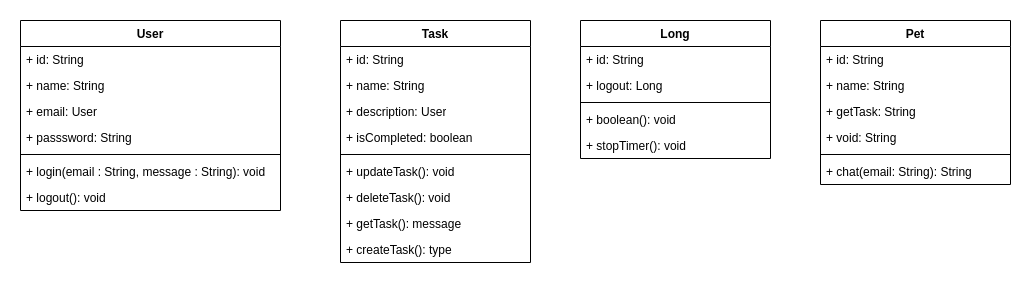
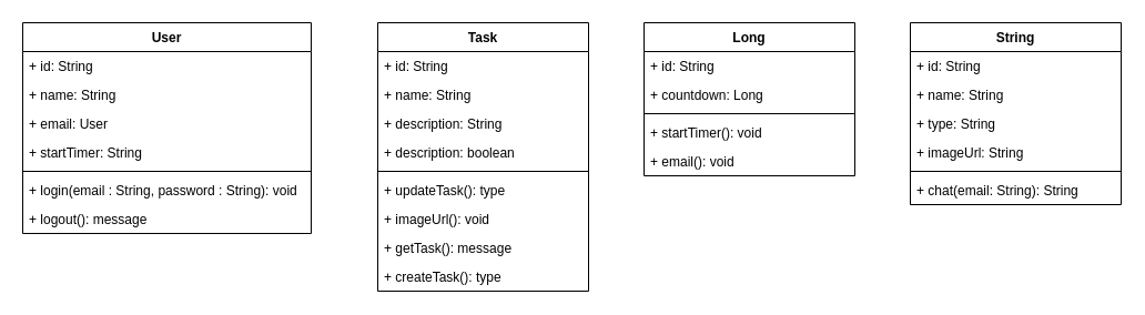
  <mxCell id="0" />
  <mxCell id="1" parent="0" />
  <mxCell id="2" value="User" style="swimlane;fontStyle=1;align=center;verticalAlign=top;childLayout=stackLayout;horizontal=1;startSize=26;horizontalStack=0;resizeParent=1;resizeParentMax=0;resizeLast=0;collapsible=1;marginBottom=0;whiteSpace=wrap;html=1;" parent="1" vertex="1"><mxGeometry x="20" y="20" width="260" height="190" as="geometry" /></mxCell>
  <mxCell id="3" value="+ id: String" style="text;strokeColor=none;fillColor=none;align=left;verticalAlign=top;spacingLeft=4;spacingRight=4;overflow=hidden;rotatable=0;points=[[0,0.5],[1,0.5]];portConstraint=eastwest;whiteSpace=wrap;html=1;" parent="2" vertex="1"><mxGeometry y="26" width="260" height="26" as="geometry" /></mxCell>
  <mxCell id="4" value="+ name: String" style="text;strokeColor=none;fillColor=none;align=left;verticalAlign=top;spacingLeft=4;spacingRight=4;overflow=hidden;rotatable=0;points=[[0,0.5],[1,0.5]];portConstraint=eastwest;whiteSpace=wrap;html=1;" parent="2" vertex="1"><mxGeometry y="52" width="260" height="26" as="geometry" /></mxCell>
  <mxCell id="5" value="+ email: User" style="text;strokeColor=none;fillColor=none;align=left;verticalAlign=top;spacingLeft=4;spacingRight=4;overflow=hidden;rotatable=0;points=[[0,0.5],[1,0.5]];portConstraint=eastwest;whiteSpace=wrap;html=1;" parent="2" vertex="1"><mxGeometry y="78" width="260" height="26" as="geometry" /></mxCell>
- <mxCell id="6" value="+ passsword: String" style="text;strokeColor=none;fillColor=none;align=left;verticalAlign=top;spacingLeft=4;spacingRight=4;overflow=hidden;rotatable=0;points=[[0,0.5],[1,0.5]];portConstraint=eastwest;whiteSpace=wrap;html=1;" parent="2" vertex="1"><mxGeometry y="104" width="260" height="26" as="geometry" /></mxCell>
+ <mxCell id="6" value="+ startTimer: String" style="text;strokeColor=none;fillColor=none;align=left;verticalAlign=top;spacingLeft=4;spacingRight=4;overflow=hidden;rotatable=0;points=[[0,0.5],[1,0.5]];portConstraint=eastwest;whiteSpace=wrap;html=1;" parent="2" vertex="1"><mxGeometry y="104" width="260" height="26" as="geometry" /></mxCell>
  <mxCell id="7" value="" style="line;strokeWidth=1;fillColor=none;align=left;verticalAlign=middle;spacingTop=-1;spacingLeft=3;spacingRight=3;rotatable=0;labelPosition=right;points=[];portConstraint=eastwest;strokeColor=inherit;" parent="2" vertex="1"><mxGeometry y="130" width="260" height="8" as="geometry" /></mxCell>
- <mxCell id="8" value="+ login(email : String, message : String): void" style="text;strokeColor=none;fillColor=none;align=left;verticalAlign=top;spacingLeft=4;spacingRight=4;overflow=hidden;rotatable=0;points=[[0,0.5],[1,0.5]];portConstraint=eastwest;whiteSpace=wrap;html=1;" parent="2" vertex="1"><mxGeometry y="138" width="260" height="26" as="geometry" /></mxCell>
- <mxCell id="9" value="+ logout(): void" style="text;strokeColor=none;fillColor=none;align=left;verticalAlign=top;spacingLeft=4;spacingRight=4;overflow=hidden;rotatable=0;points=[[0,0.5],[1,0.5]];portConstraint=eastwest;whiteSpace=wrap;html=1;" parent="2" vertex="1"><mxGeometry y="164" width="260" height="26" as="geometry" /></mxCell>
+ <mxCell id="8" value="+ login(email : String, password : String): void" style="text;strokeColor=none;fillColor=none;align=left;verticalAlign=top;spacingLeft=4;spacingRight=4;overflow=hidden;rotatable=0;points=[[0,0.5],[1,0.5]];portConstraint=eastwest;whiteSpace=wrap;html=1;" parent="2" vertex="1"><mxGeometry y="138" width="260" height="26" as="geometry" /></mxCell>
+ <mxCell id="9" value="+ logout(): message" style="text;strokeColor=none;fillColor=none;align=left;verticalAlign=top;spacingLeft=4;spacingRight=4;overflow=hidden;rotatable=0;points=[[0,0.5],[1,0.5]];portConstraint=eastwest;whiteSpace=wrap;html=1;" parent="2" vertex="1"><mxGeometry y="164" width="260" height="26" as="geometry" /></mxCell>
  <mxCell id="10" value="Task" style="swimlane;fontStyle=1;align=center;verticalAlign=top;childLayout=stackLayout;horizontal=1;startSize=26;horizontalStack=0;resizeParent=1;resizeParentMax=0;resizeLast=0;collapsible=1;marginBottom=0;whiteSpace=wrap;html=1;" parent="1" vertex="1"><mxGeometry x="340" y="20" width="190" height="242" as="geometry" /></mxCell>
  <mxCell id="11" value="+ id: String" style="text;strokeColor=none;fillColor=none;align=left;verticalAlign=top;spacingLeft=4;spacingRight=4;overflow=hidden;rotatable=0;points=[[0,0.5],[1,0.5]];portConstraint=eastwest;whiteSpace=wrap;html=1;" parent="10" vertex="1"><mxGeometry y="26" width="190" height="26" as="geometry" /></mxCell>
  <mxCell id="12" value="+ name: String" style="text;strokeColor=none;fillColor=none;align=left;verticalAlign=top;spacingLeft=4;spacingRight=4;overflow=hidden;rotatable=0;points=[[0,0.5],[1,0.5]];portConstraint=eastwest;whiteSpace=wrap;html=1;" parent="10" vertex="1"><mxGeometry y="52" width="190" height="26" as="geometry" /></mxCell>
- <mxCell id="13" value="+ description: User" style="text;strokeColor=none;fillColor=none;align=left;verticalAlign=top;spacingLeft=4;spacingRight=4;overflow=hidden;rotatable=0;points=[[0,0.5],[1,0.5]];portConstraint=eastwest;whiteSpace=wrap;html=1;" parent="10" vertex="1"><mxGeometry y="78" width="190" height="26" as="geometry" /></mxCell>
- <mxCell id="14" value="+ isCompleted: boolean" style="text;strokeColor=none;fillColor=none;align=left;verticalAlign=top;spacingLeft=4;spacingRight=4;overflow=hidden;rotatable=0;points=[[0,0.5],[1,0.5]];portConstraint=eastwest;whiteSpace=wrap;html=1;" parent="10" vertex="1"><mxGeometry y="104" width="190" height="26" as="geometry" /></mxCell>
+ <mxCell id="13" value="+ description: String" style="text;strokeColor=none;fillColor=none;align=left;verticalAlign=top;spacingLeft=4;spacingRight=4;overflow=hidden;rotatable=0;points=[[0,0.5],[1,0.5]];portConstraint=eastwest;whiteSpace=wrap;html=1;" parent="10" vertex="1"><mxGeometry y="78" width="190" height="26" as="geometry" /></mxCell>
+ <mxCell id="14" value="+ description: boolean" style="text;strokeColor=none;fillColor=none;align=left;verticalAlign=top;spacingLeft=4;spacingRight=4;overflow=hidden;rotatable=0;points=[[0,0.5],[1,0.5]];portConstraint=eastwest;whiteSpace=wrap;html=1;" parent="10" vertex="1"><mxGeometry y="104" width="190" height="26" as="geometry" /></mxCell>
  <mxCell id="15" value="" style="line;strokeWidth=1;fillColor=none;align=left;verticalAlign=middle;spacingTop=-1;spacingLeft=3;spacingRight=3;rotatable=0;labelPosition=right;points=[];portConstraint=eastwest;strokeColor=inherit;" parent="10" vertex="1"><mxGeometry y="130" width="190" height="8" as="geometry" /></mxCell>
- <mxCell id="16" value="+ updateTask(): void" style="text;strokeColor=none;fillColor=none;align=left;verticalAlign=top;spacingLeft=4;spacingRight=4;overflow=hidden;rotatable=0;points=[[0,0.5],[1,0.5]];portConstraint=eastwest;whiteSpace=wrap;html=1;" parent="10" vertex="1"><mxGeometry y="138" width="190" height="26" as="geometry" /></mxCell>
- <mxCell id="17" value="+ deleteTask(): void" style="text;strokeColor=none;fillColor=none;align=left;verticalAlign=top;spacingLeft=4;spacingRight=4;overflow=hidden;rotatable=0;points=[[0,0.5],[1,0.5]];portConstraint=eastwest;whiteSpace=wrap;html=1;" parent="10" vertex="1"><mxGeometry y="164" width="190" height="26" as="geometry" /></mxCell>
+ <mxCell id="16" value="+ updateTask(): type" style="text;strokeColor=none;fillColor=none;align=left;verticalAlign=top;spacingLeft=4;spacingRight=4;overflow=hidden;rotatable=0;points=[[0,0.5],[1,0.5]];portConstraint=eastwest;whiteSpace=wrap;html=1;" parent="10" vertex="1"><mxGeometry y="138" width="190" height="26" as="geometry" /></mxCell>
+ <mxCell id="17" value="+ imageUrl(): void" style="text;strokeColor=none;fillColor=none;align=left;verticalAlign=top;spacingLeft=4;spacingRight=4;overflow=hidden;rotatable=0;points=[[0,0.5],[1,0.5]];portConstraint=eastwest;whiteSpace=wrap;html=1;" parent="10" vertex="1"><mxGeometry y="164" width="190" height="26" as="geometry" /></mxCell>
  <mxCell id="18" value="+ getTask(): message" style="text;strokeColor=none;fillColor=none;align=left;verticalAlign=top;spacingLeft=4;spacingRight=4;overflow=hidden;rotatable=0;points=[[0,0.5],[1,0.5]];portConstraint=eastwest;whiteSpace=wrap;html=1;" parent="10" vertex="1"><mxGeometry y="190" width="190" height="26" as="geometry" /></mxCell>
  <mxCell id="19" value="+ createTask(): type" style="text;strokeColor=none;fillColor=none;align=left;verticalAlign=top;spacingLeft=4;spacingRight=4;overflow=hidden;rotatable=0;points=[[0,0.5],[1,0.5]];portConstraint=eastwest;whiteSpace=wrap;html=1;" parent="10" vertex="1"><mxGeometry y="216" width="190" height="26" as="geometry" /></mxCell>
  <mxCell id="20" value="Long" style="swimlane;fontStyle=1;align=center;verticalAlign=top;childLayout=stackLayout;horizontal=1;startSize=26;horizontalStack=0;resizeParent=1;resizeParentMax=0;resizeLast=0;collapsible=1;marginBottom=0;whiteSpace=wrap;html=1;" parent="1" vertex="1"><mxGeometry x="580" y="20" width="190" height="138" as="geometry" /></mxCell>
  <mxCell id="21" value="+ id: String" style="text;strokeColor=none;fillColor=none;align=left;verticalAlign=top;spacingLeft=4;spacingRight=4;overflow=hidden;rotatable=0;points=[[0,0.5],[1,0.5]];portConstraint=eastwest;whiteSpace=wrap;html=1;" parent="20" vertex="1"><mxGeometry y="26" width="190" height="26" as="geometry" /></mxCell>
- <mxCell id="22" value="+ logout: Long" style="text;strokeColor=none;fillColor=none;align=left;verticalAlign=top;spacingLeft=4;spacingRight=4;overflow=hidden;rotatable=0;points=[[0,0.5],[1,0.5]];portConstraint=eastwest;whiteSpace=wrap;html=1;" parent="20" vertex="1"><mxGeometry y="52" width="190" height="26" as="geometry" /></mxCell>
+ <mxCell id="22" value="+ countdown: Long" style="text;strokeColor=none;fillColor=none;align=left;verticalAlign=top;spacingLeft=4;spacingRight=4;overflow=hidden;rotatable=0;points=[[0,0.5],[1,0.5]];portConstraint=eastwest;whiteSpace=wrap;html=1;" parent="20" vertex="1"><mxGeometry y="52" width="190" height="26" as="geometry" /></mxCell>
  <mxCell id="23" value="" style="line;strokeWidth=1;fillColor=none;align=left;verticalAlign=middle;spacingTop=-1;spacingLeft=3;spacingRight=3;rotatable=0;labelPosition=right;points=[];portConstraint=eastwest;strokeColor=inherit;" parent="20" vertex="1"><mxGeometry y="78" width="190" height="8" as="geometry" /></mxCell>
- <mxCell id="24" value="+ boolean(): void" style="text;strokeColor=none;fillColor=none;align=left;verticalAlign=top;spacingLeft=4;spacingRight=4;overflow=hidden;rotatable=0;points=[[0,0.5],[1,0.5]];portConstraint=eastwest;whiteSpace=wrap;html=1;" parent="20" vertex="1"><mxGeometry y="86" width="190" height="26" as="geometry" /></mxCell>
- <mxCell id="25" value="+ stopTimer(): void" style="text;strokeColor=none;fillColor=none;align=left;verticalAlign=top;spacingLeft=4;spacingRight=4;overflow=hidden;rotatable=0;points=[[0,0.5],[1,0.5]];portConstraint=eastwest;whiteSpace=wrap;html=1;" parent="20" vertex="1"><mxGeometry y="112" width="190" height="26" as="geometry" /></mxCell>
- <mxCell id="26" value="Pet" style="swimlane;fontStyle=1;align=center;verticalAlign=top;childLayout=stackLayout;horizontal=1;startSize=26;horizontalStack=0;resizeParent=1;resizeParentMax=0;resizeLast=0;collapsible=1;marginBottom=0;whiteSpace=wrap;html=1;" parent="1" vertex="1"><mxGeometry x="820" y="20" width="190" height="164" as="geometry" /></mxCell>
+ <mxCell id="24" value="+ startTimer(): void" style="text;strokeColor=none;fillColor=none;align=left;verticalAlign=top;spacingLeft=4;spacingRight=4;overflow=hidden;rotatable=0;points=[[0,0.5],[1,0.5]];portConstraint=eastwest;whiteSpace=wrap;html=1;" parent="20" vertex="1"><mxGeometry y="86" width="190" height="26" as="geometry" /></mxCell>
+ <mxCell id="25" value="+ email(): void" style="text;strokeColor=none;fillColor=none;align=left;verticalAlign=top;spacingLeft=4;spacingRight=4;overflow=hidden;rotatable=0;points=[[0,0.5],[1,0.5]];portConstraint=eastwest;whiteSpace=wrap;html=1;" parent="20" vertex="1"><mxGeometry y="112" width="190" height="26" as="geometry" /></mxCell>
+ <mxCell id="26" value="String" style="swimlane;fontStyle=1;align=center;verticalAlign=top;childLayout=stackLayout;horizontal=1;startSize=26;horizontalStack=0;resizeParent=1;resizeParentMax=0;resizeLast=0;collapsible=1;marginBottom=0;whiteSpace=wrap;html=1;" parent="1" vertex="1"><mxGeometry x="820" y="20" width="190" height="164" as="geometry" /></mxCell>
  <mxCell id="27" value="+ id: String" style="text;strokeColor=none;fillColor=none;align=left;verticalAlign=top;spacingLeft=4;spacingRight=4;overflow=hidden;rotatable=0;points=[[0,0.5],[1,0.5]];portConstraint=eastwest;whiteSpace=wrap;html=1;" parent="26" vertex="1"><mxGeometry y="26" width="190" height="26" as="geometry" /></mxCell>
  <mxCell id="28" value="+ name: String" style="text;strokeColor=none;fillColor=none;align=left;verticalAlign=top;spacingLeft=4;spacingRight=4;overflow=hidden;rotatable=0;points=[[0,0.5],[1,0.5]];portConstraint=eastwest;whiteSpace=wrap;html=1;" parent="26" vertex="1"><mxGeometry y="52" width="190" height="26" as="geometry" /></mxCell>
- <mxCell id="29" value="+ getTask: String" style="text;strokeColor=none;fillColor=none;align=left;verticalAlign=top;spacingLeft=4;spacingRight=4;overflow=hidden;rotatable=0;points=[[0,0.5],[1,0.5]];portConstraint=eastwest;whiteSpace=wrap;html=1;" parent="26" vertex="1"><mxGeometry y="78" width="190" height="26" as="geometry" /></mxCell>
- <mxCell id="30" value="+ void: String" style="text;strokeColor=none;fillColor=none;align=left;verticalAlign=top;spacingLeft=4;spacingRight=4;overflow=hidden;rotatable=0;points=[[0,0.5],[1,0.5]];portConstraint=eastwest;whiteSpace=wrap;html=1;" parent="26" vertex="1"><mxGeometry y="104" width="190" height="26" as="geometry" /></mxCell>
+ <mxCell id="29" value="+ type: String" style="text;strokeColor=none;fillColor=none;align=left;verticalAlign=top;spacingLeft=4;spacingRight=4;overflow=hidden;rotatable=0;points=[[0,0.5],[1,0.5]];portConstraint=eastwest;whiteSpace=wrap;html=1;" parent="26" vertex="1"><mxGeometry y="78" width="190" height="26" as="geometry" /></mxCell>
+ <mxCell id="30" value="+ imageUrl: String" style="text;strokeColor=none;fillColor=none;align=left;verticalAlign=top;spacingLeft=4;spacingRight=4;overflow=hidden;rotatable=0;points=[[0,0.5],[1,0.5]];portConstraint=eastwest;whiteSpace=wrap;html=1;" parent="26" vertex="1"><mxGeometry y="104" width="190" height="26" as="geometry" /></mxCell>
  <mxCell id="31" value="" style="line;strokeWidth=1;fillColor=none;align=left;verticalAlign=middle;spacingTop=-1;spacingLeft=3;spacingRight=3;rotatable=0;labelPosition=right;points=[];portConstraint=eastwest;strokeColor=inherit;" parent="26" vertex="1"><mxGeometry y="130" width="190" height="8" as="geometry" /></mxCell>
  <mxCell id="32" value="+ chat(email: String): String" style="text;strokeColor=none;fillColor=none;align=left;verticalAlign=top;spacingLeft=4;spacingRight=4;overflow=hidden;rotatable=0;points=[[0,0.5],[1,0.5]];portConstraint=eastwest;whiteSpace=wrap;html=1;" parent="26" vertex="1"><mxGeometry y="138" width="190" height="26" as="geometry" /></mxCell>
